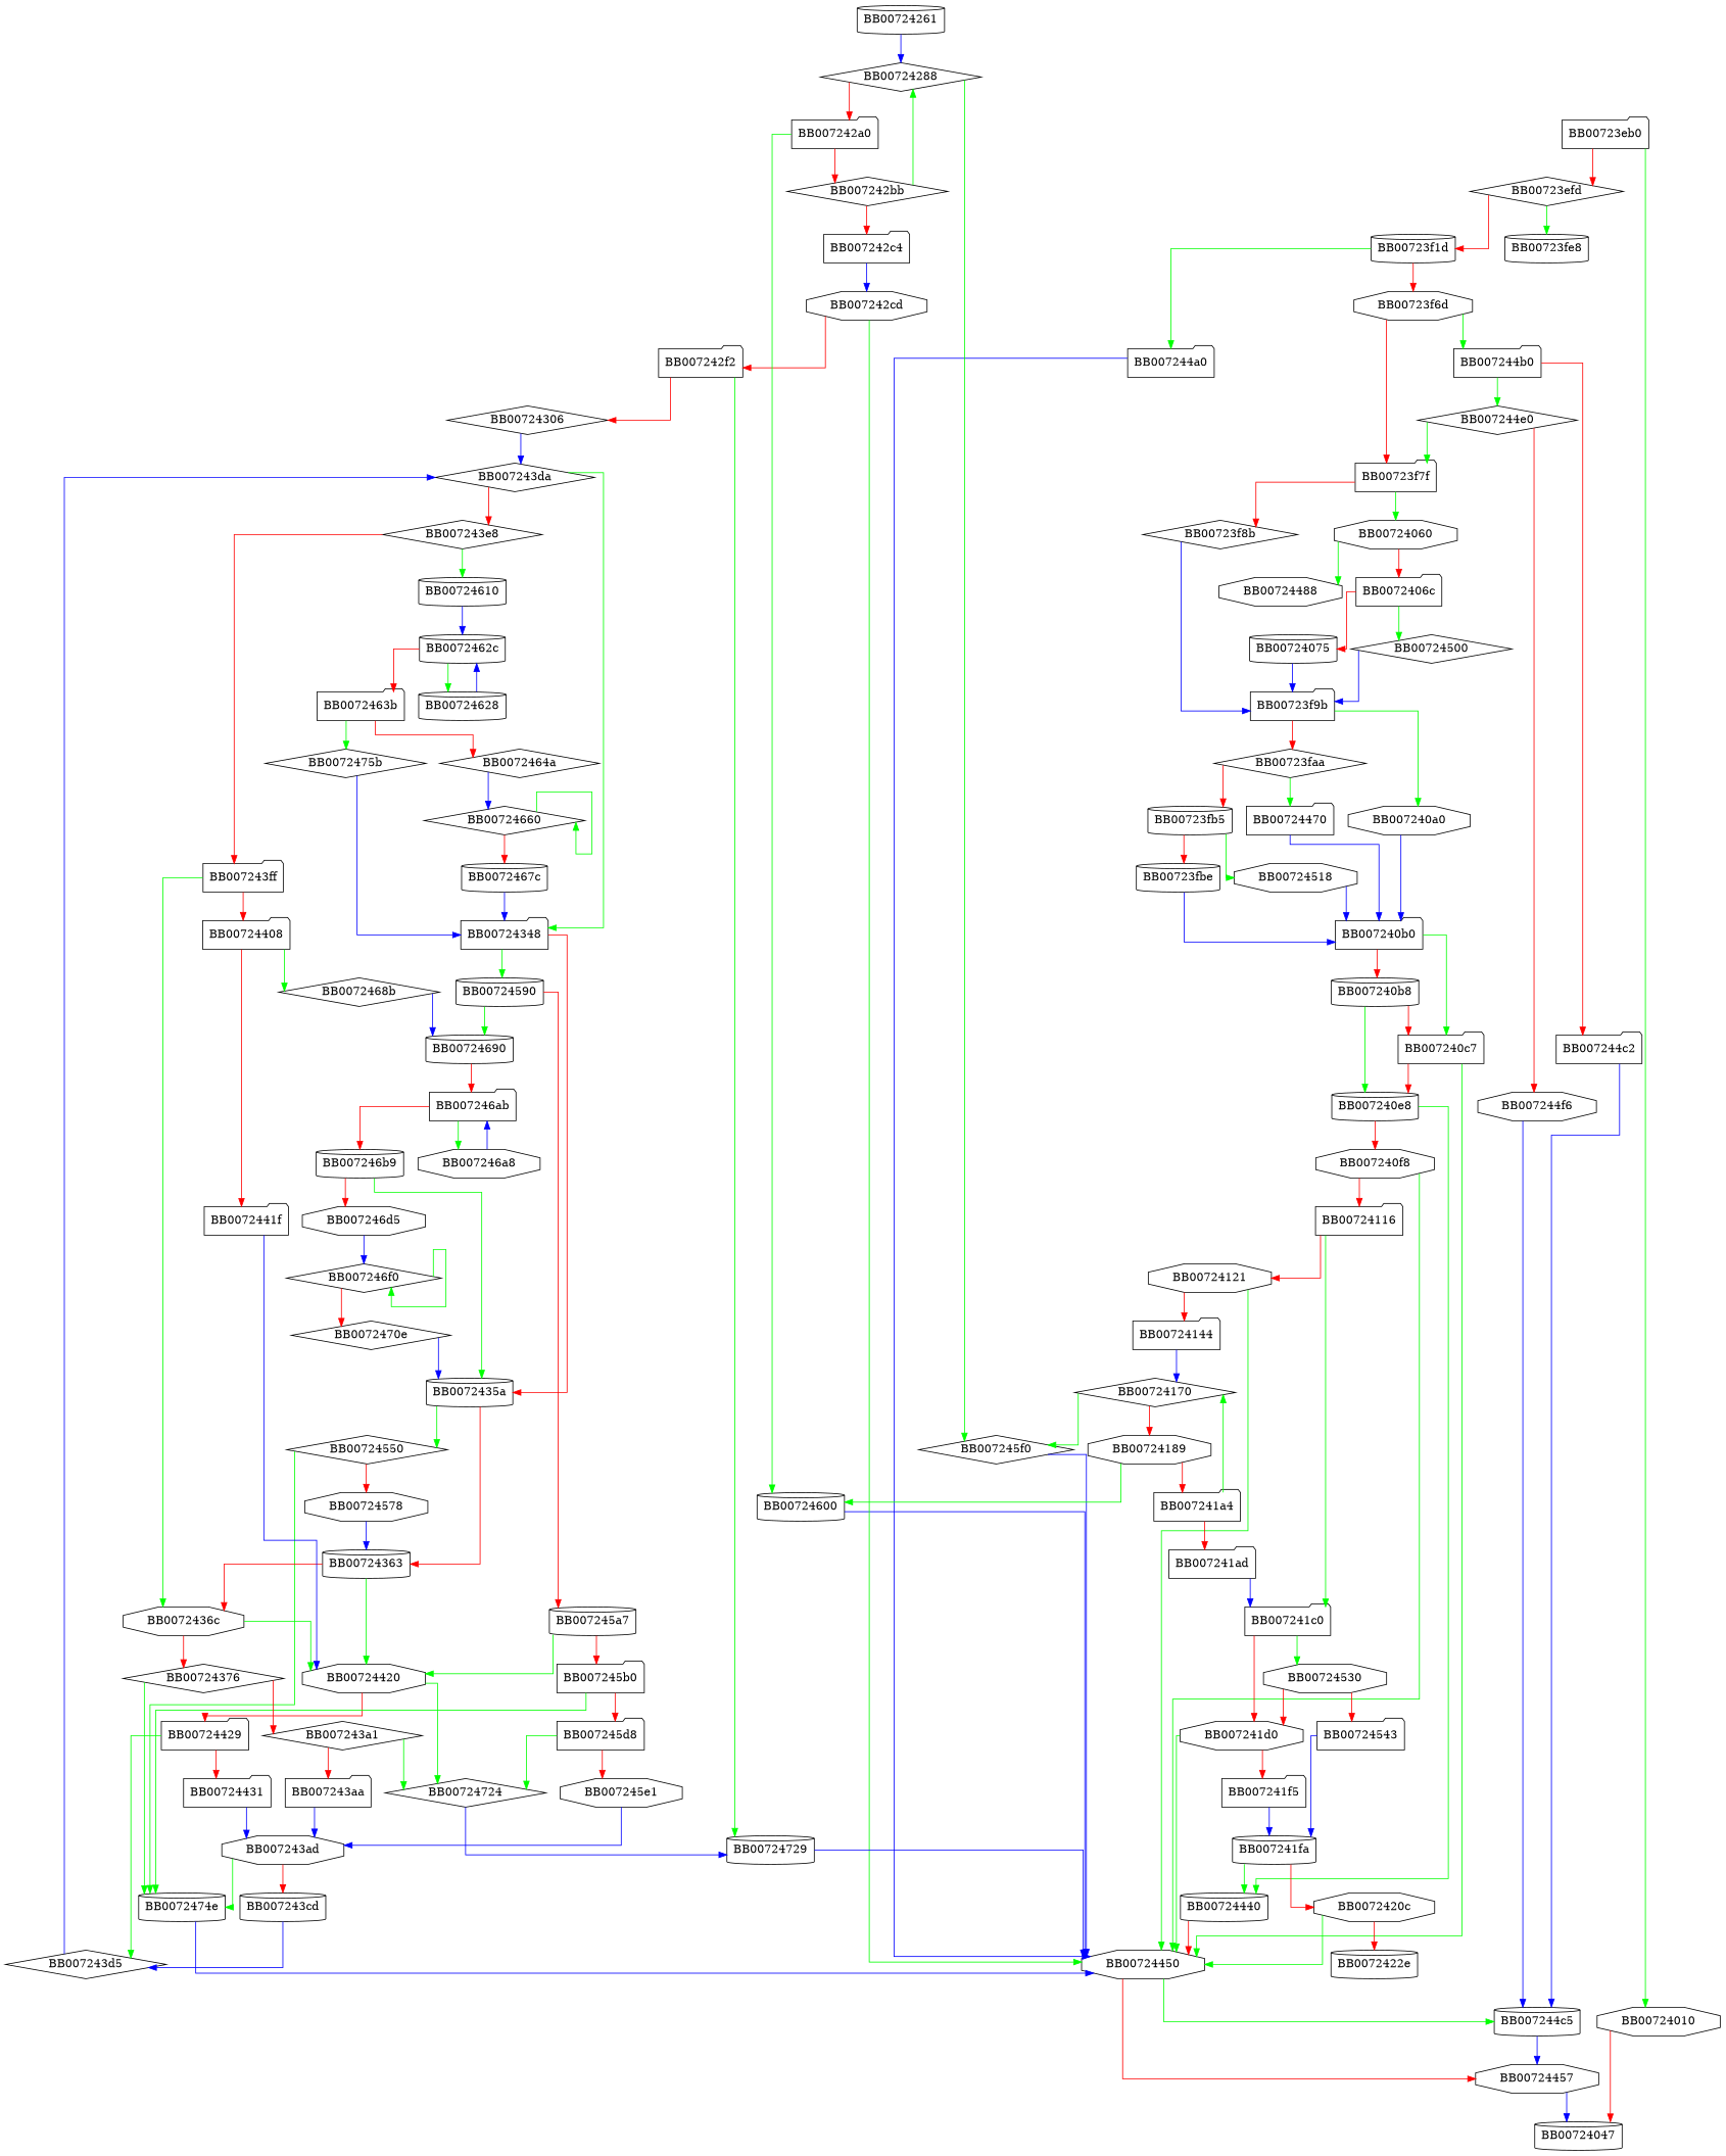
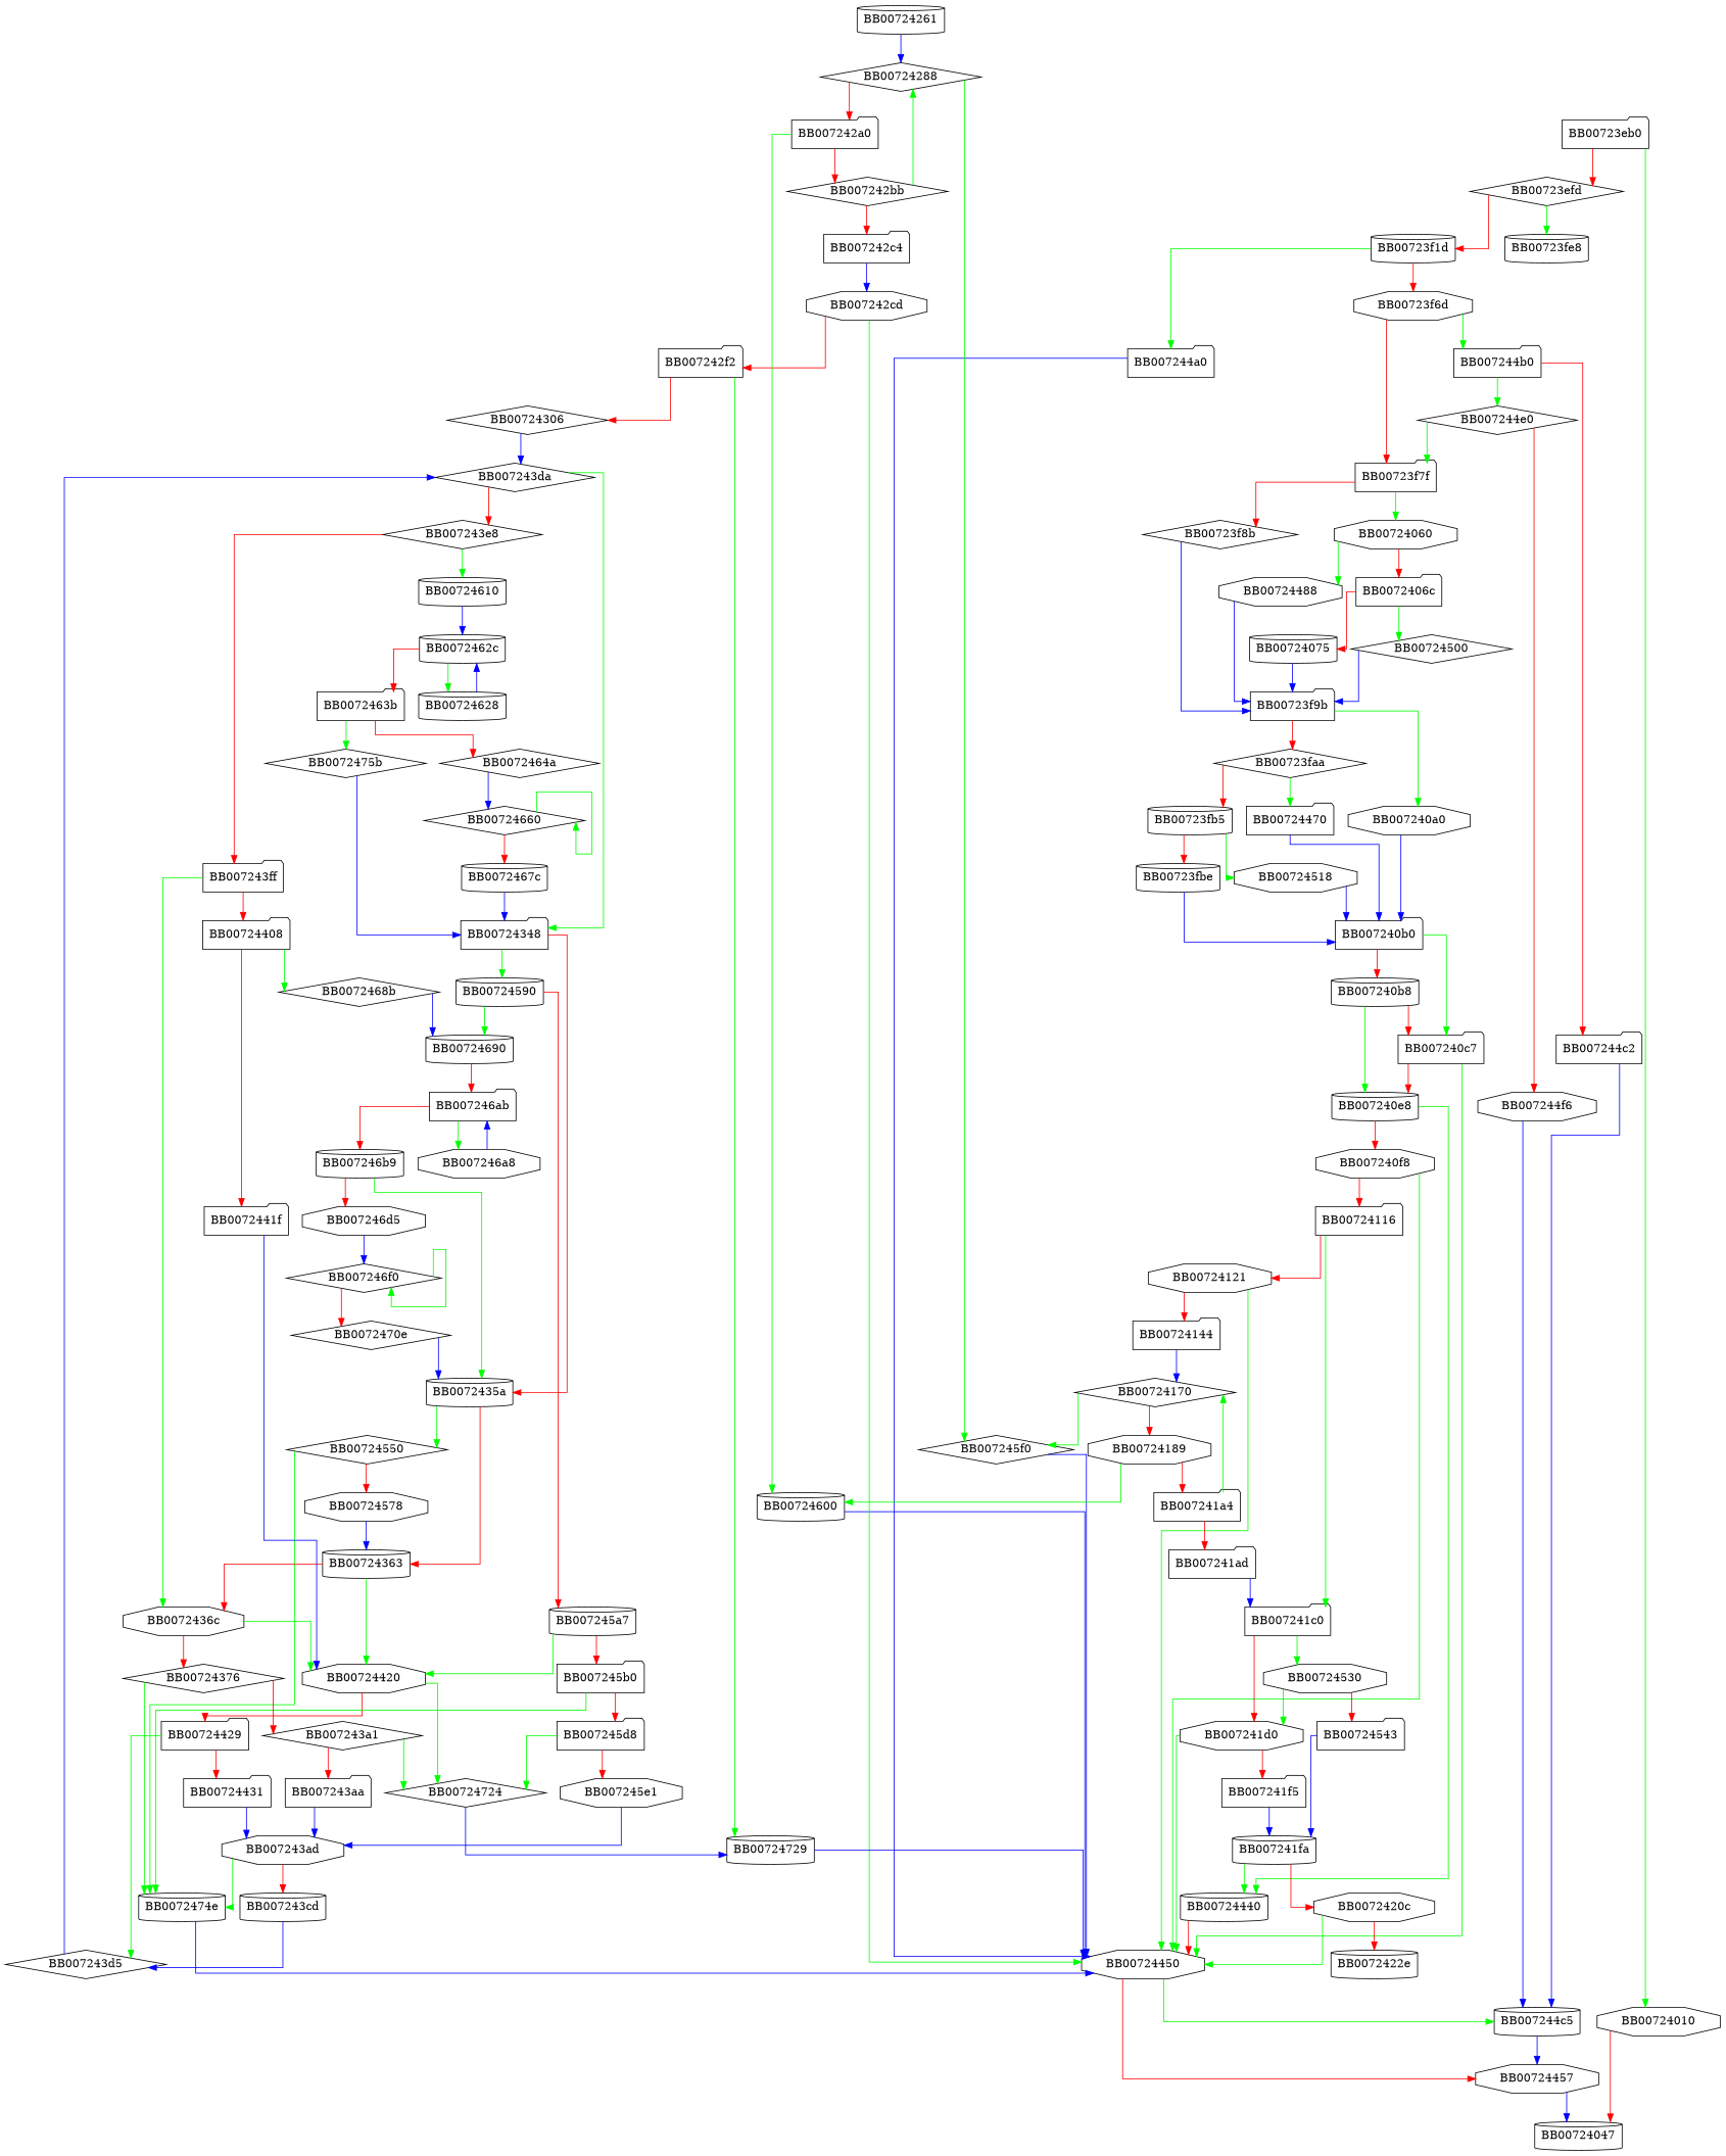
  digraph {
    splines=ortho
    node [shape=folder]
    edge [color=red]
    BB00724010 [shape=octagon]
    BB00723eb0
    BB00723efd [shape=diamond]
    BB00724047 [shape=cylinder]
    BB00723fe8 [shape=cylinder]
    BB00723f1d [shape=cylinder]
    BB007244a0
    BB00723f6d [shape=octagon]
    BB00724450 [shape=octagon]
    BB007244b0
    BB00723f7f
    BB007244c5 [shape=cylinder]
    BB00724457 [shape=octagon]
    BB007244e0 [shape=diamond]
    BB007244c2
    BB00724060 [shape=octagon]
    BB00723f8b [shape=diamond]
    BB007244f6 [shape=octagon]
    BB00724488 [shape=octagon]
    BB0072406c
    BB00723f9b
    BB00724500 [shape=diamond]
    BB00724075 [shape=cylinder]
    BB007240a0 [shape=octagon]
    BB00723faa [shape=diamond]
    BB007240b0
    BB00724470
    BB00723fb5 [shape=cylinder]
    BB007240c7
    BB007240b8 [shape=cylinder]
    BB00724518 [shape=octagon]
    BB00723fbe [shape=cylinder]
    BB007240e8 [shape=cylinder]
    BB00724440 [shape=cylinder]
    BB007240f8 [shape=octagon]
    BB00724116
    BB007241c0
    BB00724121 [shape=octagon]
    BB00724530 [shape=octagon]
    BB007241d0 [shape=octagon]
    BB00724144
    BB00724543
    BB007241f5
    BB00724170 [shape=diamond]
    BB007245f0 [shape=diamond]
    BB00724189 [shape=octagon]
    BB00724600 [shape=cylinder]
    BB007241a4
    BB007241ad
    BB007241fa [shape=cylinder]
    BB0072420c [shape=octagon]
    BB0072422e [shape=cylinder]
    BB007242cd [shape=octagon]
    BB007242f2
    BB00724729 [shape=cylinder]
    BB00724306 [shape=diamond]
    BB00724261 [shape=cylinder]
    BB00724288 [shape=diamond]
    BB007242a0
    BB007242bb [shape=diamond]
    BB007242c4
    BB007243da [shape=diamond]
    BB00724348
    BB007243e8 [shape=diamond]
    BB00724590 [shape=cylinder]
    BB0072435a [shape=cylinder]
    BB00724610 [shape=cylinder]
    BB007243ff
    BB00724690 [shape=cylinder]
    BB007245a7 [shape=cylinder]
    BB00724550 [shape=diamond]
    BB00724363 [shape=cylinder]
    BB007246ab
    BB00724420 [shape=octagon]
    BB007245b0
    BB0072474e [shape=cylinder]
    BB00724578 [shape=octagon]
    BB0072436c [shape=octagon]
    BB00724724 [shape=diamond]
    BB00724429
    BB00724376 [shape=diamond]
    BB007243d5 [shape=diamond]
    BB00724431
    BB007243a1 [shape=diamond]
    BB007243aa
    BB007243ad [shape=octagon]
    BB007243cd [shape=cylinder]
    BB0072462c [shape=cylinder]
    BB00724408
    BB00724628 [shape=cylinder]
    BB0072463b
    BB0072468b [shape=diamond]
    BB0072441f
    BB007246a8 [shape=octagon]
    BB007246b9 [shape=cylinder]
    BB007245d8
    BB007245e1 [shape=octagon]
    BB0072475b [shape=diamond]
    BB0072464a [shape=diamond]
    BB00724660 [shape=diamond]
    BB0072467c [shape=cylinder]
    BB007246d5 [shape=octagon]
    BB007246f0 [shape=diamond]
    BB0072470e [shape=diamond]
    BB00724010 -> BB00724047
    BB00723eb0 -> BB00724010 [color=green]
    BB00723eb0 -> BB00723efd
    BB00723efd -> BB00723fe8 [color=green]
    BB00723efd -> BB00723f1d
    BB00723f1d -> BB007244a0 [color=green]
    BB00723f1d -> BB00723f6d
    BB007244a0 -> BB00724450 [color=blue]
    BB00723f6d -> BB007244b0 [color=green]
    BB00723f6d -> BB00723f7f
    BB00724450 -> BB007244c5 [color=green]
    BB00724450 -> BB00724457
    BB007244b0 -> BB007244e0 [color=green]
    BB007244b0 -> BB007244c2
    BB00723f7f -> BB00724060 [color=green]
    BB00723f7f -> BB00723f8b
    BB007244c5 -> BB00724457 [color=blue]
    BB00724457 -> BB00724047 [color=blue]
    BB007244e0 -> BB00723f7f [color=green]
    BB007244e0 -> BB007244f6
    BB007244c2 -> BB007244c5 [color=blue]
    BB00724060 -> BB00724488 [color=green]
    BB00724060 -> BB0072406c
    BB00723f8b -> BB00723f9b [color=blue]
    BB007244f6 -> BB007244c5 [color=blue]
+   BB00724488 -> BB00723f9b [color=blue]
    BB0072406c -> BB00724500 [color=green]
    BB0072406c -> BB00724075
    BB00723f9b -> BB007240a0 [color=green]
    BB00723f9b -> BB00723faa
    BB00724500 -> BB00723f9b [color=blue]
    BB00724075 -> BB00723f9b [color=blue]
    BB007240a0 -> BB007240b0 [color=blue]
    BB00723faa -> BB00724470 [color=green]
    BB00723faa -> BB00723fb5
    BB007240b0 -> BB007240c7 [color=green]
    BB007240b0 -> BB007240b8
    BB00724470 -> BB007240b0 [color=blue]
    BB00723fb5 -> BB00724518 [color=green]
    BB00723fb5 -> BB00723fbe
    BB007240c7 -> BB00724450 [color=green]
    BB007240c7 -> BB007240e8
    BB007240b8 -> BB007240c7
    BB007240b8 -> BB007240e8 [color=green]
    BB00724518 -> BB007240b0 [color=blue]
    BB00723fbe -> BB007240b0 [color=blue]
    BB007240e8 -> BB00724440 [color=green]
    BB007240e8 -> BB007240f8
    BB00724440 -> BB00724450
    BB007240f8 -> BB00724450 [color=green]
    BB007240f8 -> BB00724116
    BB00724116 -> BB007241c0 [color=green]
    BB00724116 -> BB00724121
    BB007241c0 -> BB00724530 [color=green]
    BB007241c0 -> BB007241d0
    BB00724121 -> BB00724450 [color=green]
    BB00724121 -> BB00724144
-   BB00724530 -> BB007241d0
+   BB00724530 -> BB007241d0 [color=green]
    BB00724530 -> BB00724543
    BB007241d0 -> BB00724450 [color=green]
    BB007241d0 -> BB007241f5
    BB00724144 -> BB00724170 [color=blue]
    BB00724543 -> BB007241fa [color=blue]
    BB007241f5 -> BB007241fa [color=blue]
    BB00724170 -> BB007245f0 [color=green]
    BB00724170 -> BB00724189
    BB007245f0 -> BB00724450 [color=blue]
    BB00724189 -> BB00724600 [color=green]
    BB00724189 -> BB007241a4
    BB00724600 -> BB00724450 [color=blue]
    BB007241a4 -> BB00724170 [color=green]
    BB007241a4 -> BB007241ad
    BB007241ad -> BB007241c0 [color=blue]
    BB007241fa -> BB00724440 [color=green]
    BB007241fa -> BB0072420c
    BB0072420c -> BB00724450 [color=green]
    BB0072420c -> BB0072422e
    BB007242cd -> BB00724450 [color=green]
    BB007242cd -> BB007242f2
    BB007242f2 -> BB00724729 [color=green]
    BB007242f2 -> BB00724306
    BB00724729 -> BB00724450 [color=blue]
    BB00724306 -> BB007243da [color=blue]
    BB00724261 -> BB00724288 [color=blue]
    BB00724288 -> BB007245f0 [color=green]
    BB00724288 -> BB007242a0
    BB007242a0 -> BB00724600 [color=green]
    BB007242a0 -> BB007242bb
    BB007242bb -> BB00724288 [color=green]
    BB007242bb -> BB007242c4
    BB007242c4 -> BB007242cd [color=blue]
    BB007243da -> BB00724348 [color=green]
    BB007243da -> BB007243e8
    BB00724348 -> BB00724590 [color=green]
    BB00724348 -> BB0072435a
    BB007243e8 -> BB00724610 [color=green]
    BB007243e8 -> BB007243ff
    BB00724590 -> BB00724690 [color=green]
    BB00724590 -> BB007245a7
    BB0072435a -> BB00724550 [color=green]
    BB0072435a -> BB00724363
    BB00724610 -> BB0072462c [color=blue]
    BB007243ff -> BB0072436c [color=green]
    BB007243ff -> BB00724408
    BB00724690 -> BB007246ab
    BB007245a7 -> BB00724420 [color=green]
    BB007245a7 -> BB007245b0
    BB00724550 -> BB0072474e [color=green]
    BB00724550 -> BB00724578
    BB00724363 -> BB00724420 [color=green]
    BB00724363 -> BB0072436c
    BB007246ab -> BB007246a8 [color=green]
    BB007246ab -> BB007246b9
    BB00724420 -> BB00724724 [color=green]
    BB00724420 -> BB00724429
    BB007245b0 -> BB0072474e [color=green]
    BB007245b0 -> BB007245d8
    BB0072474e -> BB00724450 [color=blue]
    BB00724578 -> BB00724363 [color=blue]
    BB0072436c -> BB00724420 [color=green]
    BB0072436c -> BB00724376
    BB00724724 -> BB00724729 [color=blue]
    BB00724429 -> BB007243d5 [color=green]
    BB00724429 -> BB00724431
    BB00724376 -> BB0072474e [color=green]
    BB00724376 -> BB007243a1
    BB007243d5 -> BB007243da [color=blue]
    BB00724431 -> BB007243ad [color=blue]
    BB007243a1 -> BB00724724 [color=green]
    BB007243a1 -> BB007243aa
    BB007243aa -> BB007243ad [color=blue]
    BB007243ad -> BB0072474e [color=green]
    BB007243ad -> BB007243cd
    BB007243cd -> BB007243d5 [color=blue]
    BB0072462c -> BB00724628 [color=green]
    BB0072462c -> BB0072463b
    BB00724408 -> BB0072468b [color=green]
    BB00724408 -> BB0072441f
    BB00724628 -> BB0072462c [color=blue]
    BB0072463b -> BB0072475b [color=green]
    BB0072463b -> BB0072464a
    BB0072468b -> BB00724690 [color=blue]
    BB0072441f -> BB00724420 [color=blue]
    BB007246a8 -> BB007246ab [color=blue]
    BB007246b9 -> BB0072435a [color=green]
    BB007246b9 -> BB007246d5
    BB007245d8 -> BB00724724 [color=green]
    BB007245d8 -> BB007245e1
    BB007245e1 -> BB007243ad [color=blue]
    BB0072475b -> BB00724348 [color=blue]
    BB0072464a -> BB00724660 [color=blue]
    BB00724660 -> BB00724660 [color=green]
    BB00724660 -> BB0072467c
    BB0072467c -> BB00724348 [color=blue]
    BB007246d5 -> BB007246f0 [color=blue]
    BB007246f0 -> BB007246f0 [color=green]
    BB007246f0 -> BB0072470e
    BB0072470e -> BB0072435a [color=blue]
  }
